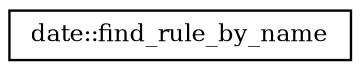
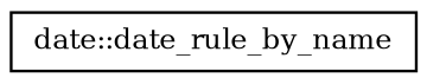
  digraph {
    rankdir=LR
    fontname="DejaVu Serif"
-   n1 [color=black fillcolor=white fontname="DejaVu Serif" fontsize=10 height=0.2 label="date::find_rule_by_name" shape=record style=filled width=0.4]
+   n1 [color=black fillcolor=white fontname="DejaVu Serif" fontsize=10 height=0.2 label="date::date_rule_by_name" shape=record style=filled width=0.4]
  }
